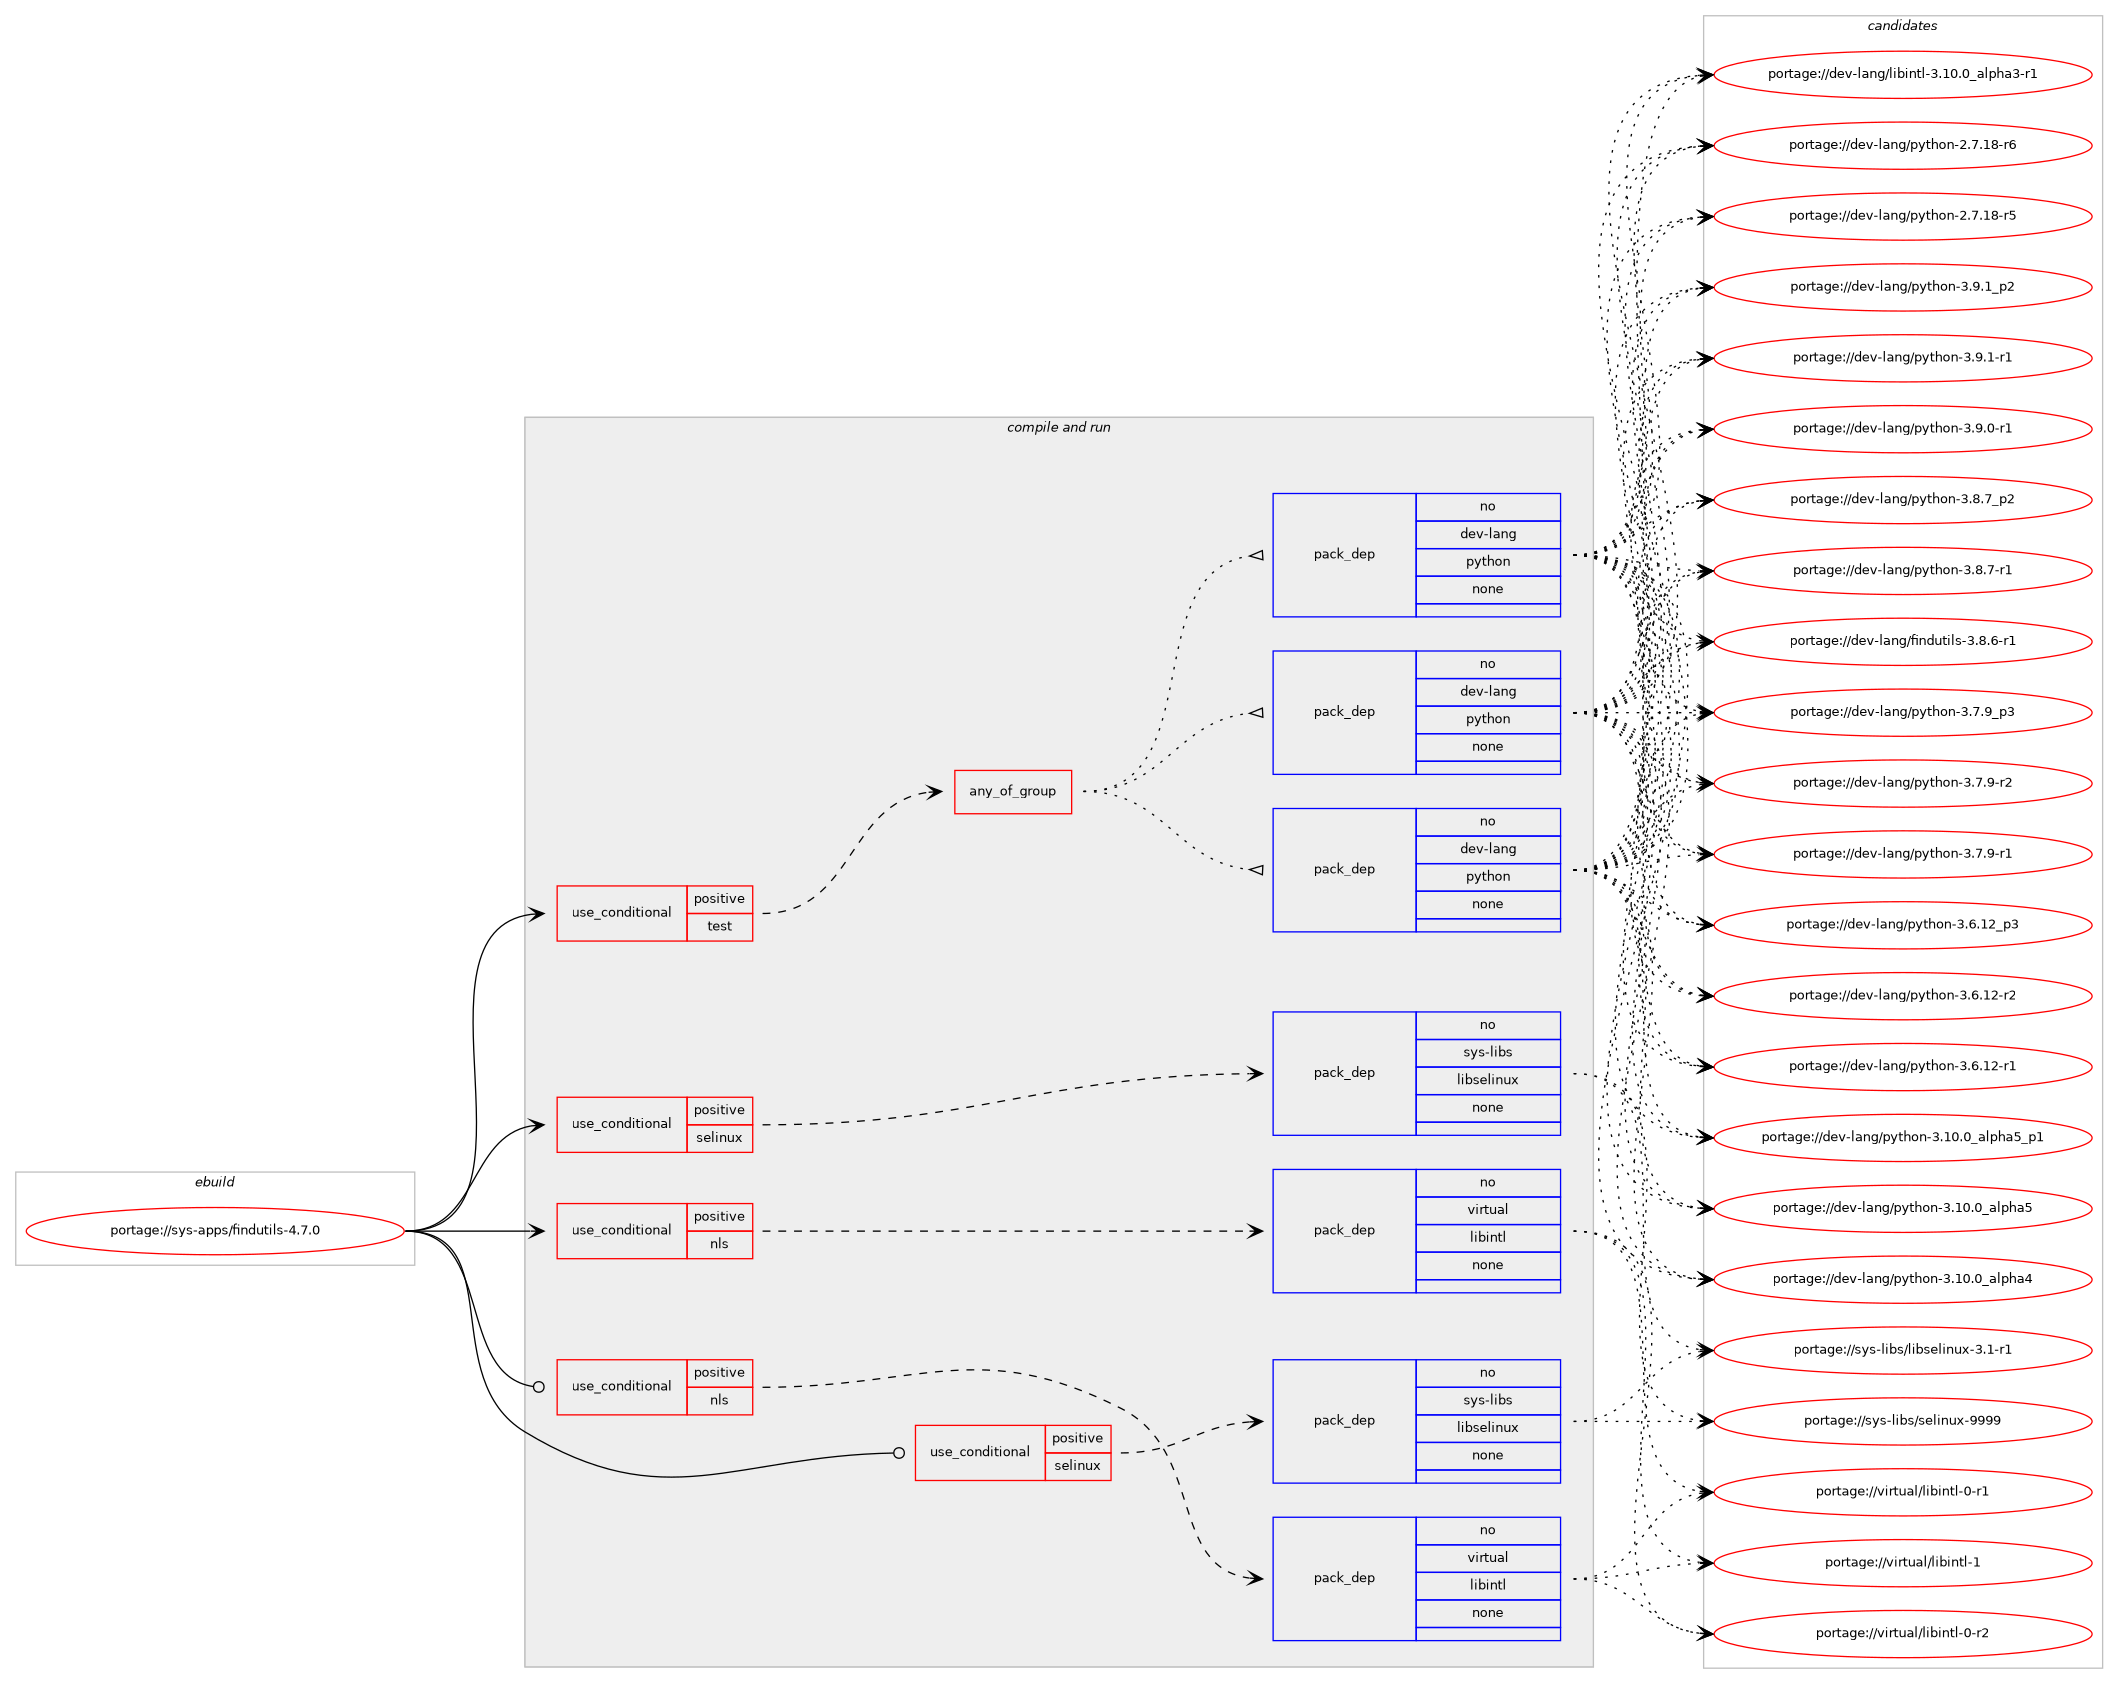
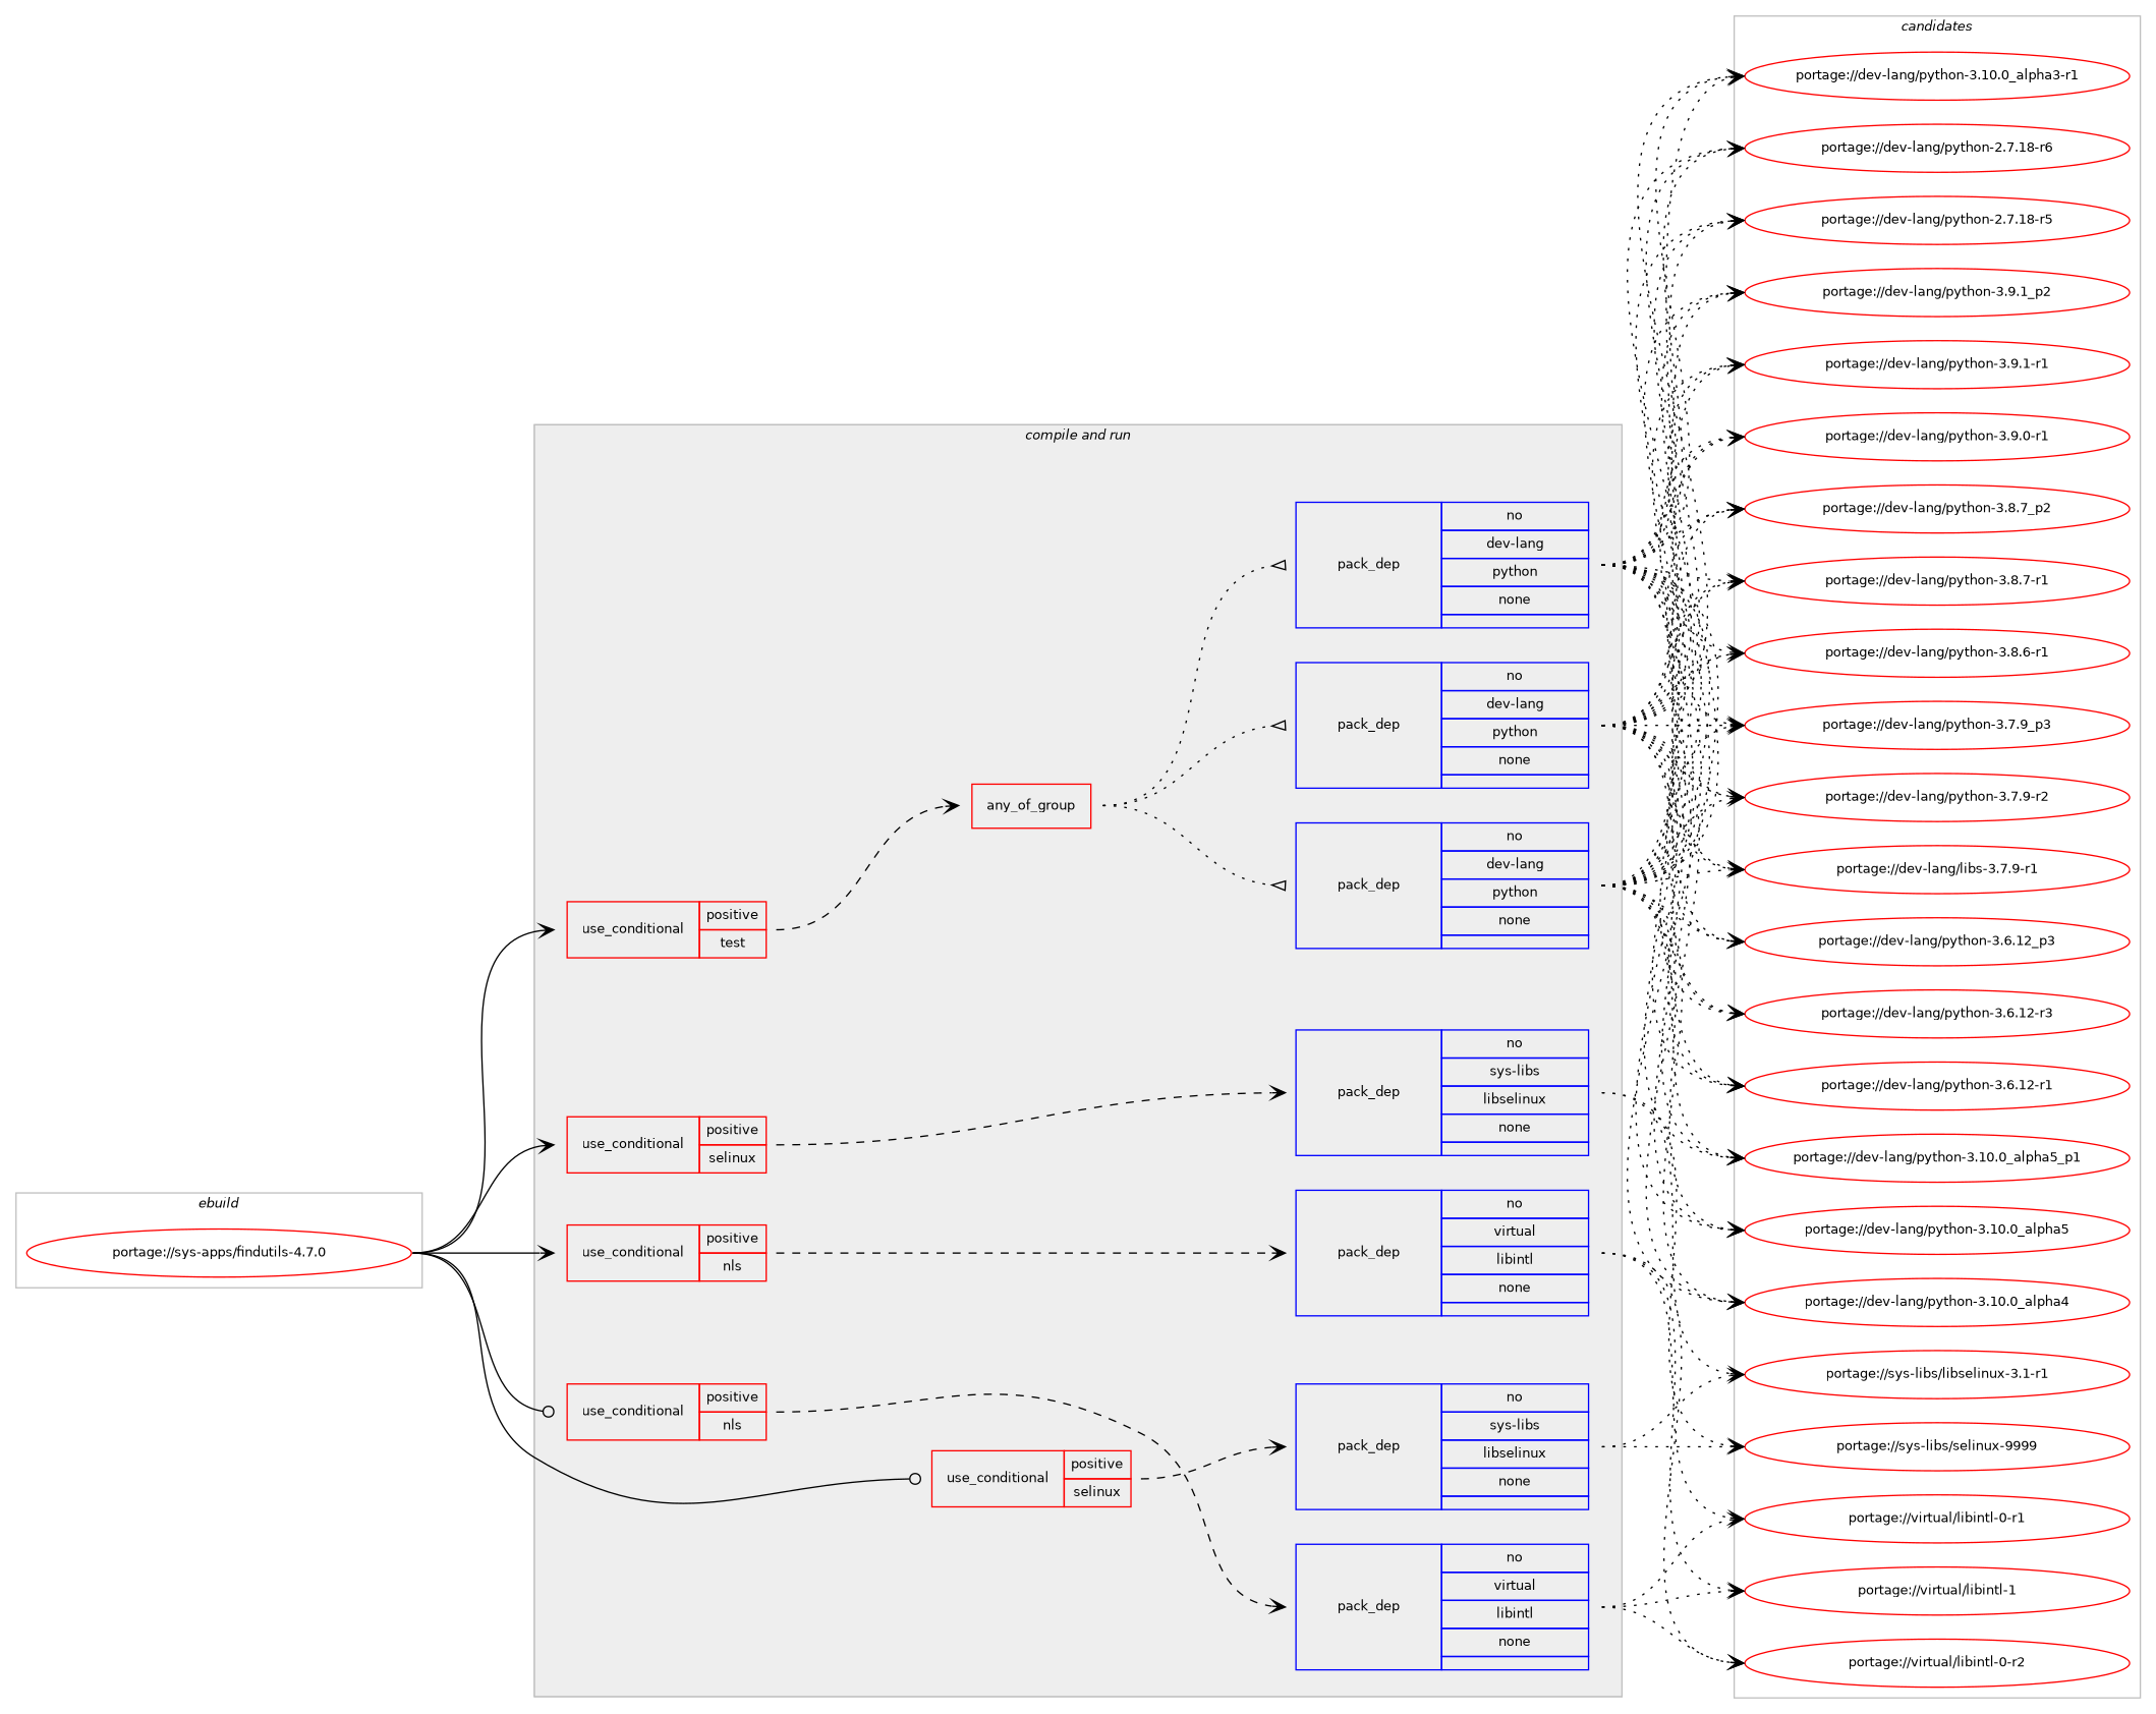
  digraph {
    compound=true
    concentrate=true
    fontname=Helvetica
    fontsize=10
    newrank=true
    rankdir=LR
    ranksep=1.5
    node [color=red fontname=Helvetica fontsize=10]
    edge [arrowhead=vee headport=w style=dotted tailport=e weight=100]
    n1 [label="portage://sys-apps/findutils-4.7.0" width=4]
    n2 [color=blue label=<<TABLE BORDER="0" CELLBORDER="1" CELLSPACING="0" CELLPADDING="4" WIDTH="220"><TR><TD ROWSPAN="6" CELLPADDING="30">pack_dep</TD></TR><TR><TD WIDTH="110">no</TD></TR><TR><TD>virtual</TD></TR><TR><TD>libintl</TD></TR><TR><TD>none</TD></TR><TR><TD></TD></TR></TABLE>> shape=none]
    n3 [label=<<TABLE BORDER="0" CELLBORDER="1" CELLSPACING="0" CELLPADDING="4"><TR><TD ROWSPAN="3" CELLPADDING="10">use_conditional</TD></TR><TR><TD>positive</TD></TR><TR><TD>nls</TD></TR></TABLE>> shape=none]
    n4 [color=blue label=<<TABLE BORDER="0" CELLBORDER="1" CELLSPACING="0" CELLPADDING="4" WIDTH="220"><TR><TD ROWSPAN="6" CELLPADDING="30">pack_dep</TD></TR><TR><TD WIDTH="110">no</TD></TR><TR><TD>sys-libs</TD></TR><TR><TD>libselinux</TD></TR><TR><TD>none</TD></TR><TR><TD></TD></TR></TABLE>> shape=none]
    n5 [label=<<TABLE BORDER="0" CELLBORDER="1" CELLSPACING="0" CELLPADDING="4"><TR><TD ROWSPAN="3" CELLPADDING="10">use_conditional</TD></TR><TR><TD>positive</TD></TR><TR><TD>selinux</TD></TR></TABLE>> shape=none]
    n6 [color=blue label=<<TABLE BORDER="0" CELLBORDER="1" CELLSPACING="0" CELLPADDING="4" WIDTH="220"><TR><TD ROWSPAN="6" CELLPADDING="30">pack_dep</TD></TR><TR><TD WIDTH="110">no</TD></TR><TR><TD>dev-lang</TD></TR><TR><TD>python</TD></TR><TR><TD>none</TD></TR><TR><TD></TD></TR></TABLE>> shape=none]
    n7 [color=blue label=<<TABLE BORDER="0" CELLBORDER="1" CELLSPACING="0" CELLPADDING="4" WIDTH="220"><TR><TD ROWSPAN="6" CELLPADDING="30">pack_dep</TD></TR><TR><TD WIDTH="110">no</TD></TR><TR><TD>dev-lang</TD></TR><TR><TD>python</TD></TR><TR><TD>none</TD></TR><TR><TD></TD></TR></TABLE>> shape=none]
    n8 [color=blue label=<<TABLE BORDER="0" CELLBORDER="1" CELLSPACING="0" CELLPADDING="4" WIDTH="220"><TR><TD ROWSPAN="6" CELLPADDING="30">pack_dep</TD></TR><TR><TD WIDTH="110">no</TD></TR><TR><TD>dev-lang</TD></TR><TR><TD>python</TD></TR><TR><TD>none</TD></TR><TR><TD></TD></TR></TABLE>> shape=none]
    n9 [label=<<TABLE BORDER="0" CELLBORDER="1" CELLSPACING="0" CELLPADDING="4"><TR><TD CELLPADDING="10">any_of_group</TD></TR></TABLE>> shape=none]
    n10 [label=<<TABLE BORDER="0" CELLBORDER="1" CELLSPACING="0" CELLPADDING="4"><TR><TD ROWSPAN="3" CELLPADDING="10">use_conditional</TD></TR><TR><TD>positive</TD></TR><TR><TD>test</TD></TR></TABLE>> shape=none]
    n11 [color=blue label=<<TABLE BORDER="0" CELLBORDER="1" CELLSPACING="0" CELLPADDING="4" WIDTH="220"><TR><TD ROWSPAN="6" CELLPADDING="30">pack_dep</TD></TR><TR><TD WIDTH="110">no</TD></TR><TR><TD>virtual</TD></TR><TR><TD>libintl</TD></TR><TR><TD>none</TD></TR><TR><TD></TD></TR></TABLE>> shape=none]
    n12 [label=<<TABLE BORDER="0" CELLBORDER="1" CELLSPACING="0" CELLPADDING="4"><TR><TD ROWSPAN="3" CELLPADDING="10">use_conditional</TD></TR><TR><TD>positive</TD></TR><TR><TD>nls</TD></TR></TABLE>> shape=none]
    n13 [color=blue label=<<TABLE BORDER="0" CELLBORDER="1" CELLSPACING="0" CELLPADDING="4" WIDTH="220"><TR><TD ROWSPAN="6" CELLPADDING="30">pack_dep</TD></TR><TR><TD WIDTH="110">no</TD></TR><TR><TD>sys-libs</TD></TR><TR><TD>libselinux</TD></TR><TR><TD>none</TD></TR><TR><TD></TD></TR></TABLE>> shape=none]
    n14 [label=<<TABLE BORDER="0" CELLBORDER="1" CELLSPACING="0" CELLPADDING="4"><TR><TD ROWSPAN="3" CELLPADDING="10">use_conditional</TD></TR><TR><TD>positive</TD></TR><TR><TD>selinux</TD></TR></TABLE>> shape=none]
    n15 [label="portage://virtual/libintl-0-r2" width=4]
    n16 [label="portage://virtual/libintl-0-r1" width=4]
    n17 [label="portage://virtual/libintl-1" width=4]
    n18 [label="portage://sys-libs/selinux-9999" width=4]
    n19 [label="portage://sys-libs/libselinux-3.1-r1" width=4]
    n20 [label="portage://dev-lang/python-3.9.1_p2" width=4]
    n21 [label="portage://dev-lang/python-3.9.1-r1" width=4]
    n22 [label="portage://dev-lang/python-3.9.0-r1" width=4]
    n23 [label="portage://dev-lang/python-3.8.7_p2" width=4]
    n24 [label="portage://dev-lang/python-3.8.7-r1" width=4]
-   n25 [label="portage://dev-lang/findutils-3.8.6-r1" width=4]
+   n25 [label="portage://dev-lang/python-3.8.6-r1" width=4]
    n26 [label="portage://dev-lang/python-3.7.9_p3" width=4]
    n27 [label="portage://dev-lang/python-3.7.9-r2" width=4]
-   n28 [label="portage://dev-lang/python-3.7.9-r1" width=4]
+   n28 [label="portage://dev-lang/libs-3.7.9-r1" width=4]
    n29 [label="portage://dev-lang/python-3.6.12_p3" width=4]
-   n30 [label="portage://dev-lang/python-3.6.12-r2" width=4]
+   n30 [label="portage://dev-lang/python-3.6.12-r3" width=4]
    n31 [label="portage://dev-lang/python-3.6.12-r1" width=4]
    n32 [label="portage://dev-lang/python-3.10.0_alpha5_p1" width=4]
    n33 [label="portage://dev-lang/python-3.10.0_alpha5" width=4]
    n34 [label="portage://dev-lang/python-3.10.0_alpha4" width=4]
-   n35 [label="portage://dev-lang/libintl-3.10.0_alpha3-r1" width=4]
+   n35 [label="portage://dev-lang/python-3.10.0_alpha3-r1" width=4]
    n36 [label="portage://dev-lang/python-2.7.18-r6" width=4]
    n37 [label="portage://dev-lang/python-2.7.18-r5" width=4]
    subgraph cluster_1 {
      color=gray
      label=<<i>ebuild</i>>
      rank=same
      n1
    }
    subgraph cluster_2 {
      color=gray
      label=<<i>dependencies</i>>
      subgraph cluster_3 {
        color=gray
        fillcolor="#eeeeee"
        label=<<i>compile</i>>
        style=filled
        subgraph sub_4 {
          color=gray
          fillcolor="#eeeeee"
          label=<<i>compile</i>>
          style=filled
          n3
          subgraph sub_5 {
            color=gray
            fillcolor="#eeeeee"
            label=<<i>compile</i>>
            style=filled
            n2
          }
        }
        subgraph sub_6 {
          color=gray
          fillcolor="#eeeeee"
          label=<<i>compile</i>>
          style=filled
          n5
          subgraph sub_7 {
            color=gray
            fillcolor="#eeeeee"
            label=<<i>compile</i>>
            style=filled
            n4
          }
        }
        subgraph sub_8 {
          color=gray
          fillcolor="#eeeeee"
          label=<<i>compile</i>>
          style=filled
          n10
          subgraph sub_9 {
            color=gray
            fillcolor="#eeeeee"
            label=<<i>compile</i>>
            style=filled
            n9
            subgraph sub_10 {
              color=gray
              fillcolor="#eeeeee"
              label=<<i>compile</i>>
              style=filled
              n6
            }
            subgraph sub_11 {
              color=gray
              fillcolor="#eeeeee"
              label=<<i>compile</i>>
              style=filled
              n7
            }
            subgraph sub_12 {
              color=gray
              fillcolor="#eeeeee"
              label=<<i>compile</i>>
              style=filled
              n8
            }
          }
        }
      }
      subgraph cluster_13 {
        color=gray
        fillcolor="#eeeeee"
        label=<<i>run</i>>
        style=filled
        subgraph sub_14 {
          color=gray
          fillcolor="#eeeeee"
          label=<<i>run</i>>
          style=filled
          n12
          subgraph sub_15 {
            color=gray
            fillcolor="#eeeeee"
            label=<<i>run</i>>
            style=filled
            n11
          }
        }
        subgraph sub_16 {
          color=gray
          fillcolor="#eeeeee"
          label=<<i>run</i>>
          style=filled
          n14
          subgraph sub_17 {
            color=gray
            fillcolor="#eeeeee"
            label=<<i>run</i>>
            style=filled
            n13
          }
        }
      }
      subgraph cluster_18 {
        color=gray
        fillcolor="#eeeeee"
        label=<<i>compile and run</i>>
        style=filled
      }
    }
    subgraph cluster_19 {
      color=gray
      label=<<i>candidates</i>>
      rank=same
      subgraph sub_20 {
        color=black
        label=<<i>candidates</i>>
        nodesep=1
        rank=same
        n15
        n16
        n17
      }
      subgraph sub_21 {
        color=black
        label=<<i>candidates</i>>
        nodesep=1
        rank=same
        n18
        n19
      }
      subgraph sub_22 {
        color=black
        label=<<i>candidates</i>>
        nodesep=1
        rank=same
        n20
        n21
        n22
        n23
        n24
        n25
        n26
        n27
        n28
        n29
        n30
        n31
        n32
        n33
        n34
        n35
        n36
        n37
      }
      subgraph sub_23 {
        color=black
        label=<<i>candidates</i>>
        nodesep=1
        rank=same
        n20
        n21
        n22
        n23
        n24
        n25
        n26
        n27
        n28
        n29
        n30
        n31
        n32
        n33
        n34
        n35
        n36
        n37
      }
      subgraph sub_24 {
        color=black
        label=<<i>candidates</i>>
        nodesep=1
        rank=same
        n20
        n21
        n22
        n23
        n24
        n25
        n26
        n27
        n28
        n29
        n30
        n31
        n32
        n33
        n34
        n35
        n36
        n37
      }
      subgraph sub_25 {
        color=black
        label=<<i>candidates</i>>
        nodesep=1
        rank=same
        n15
        n16
        n17
      }
      subgraph sub_26 {
        color=black
        label=<<i>candidates</i>>
        nodesep=1
        rank=same
        n18
        n19
      }
    }
    n1 -> n3 [style=solid weight=20]
    n1 -> n5 [style=solid weight=20]
    n1 -> n10 [style=solid weight=20]
    n1 -> n12 [arrowhead=odot style=solid weight=20]
    n1 -> n14 [arrowhead=odot style=solid weight=20]
    n2 -> n15
    n2 -> n16
    n2 -> n17
    n3 -> n2 [style=dashed weight=20]
    n4 -> n18
    n4 -> n19
    n5 -> n4 [style=dashed weight=20]
    n6 -> n20
    n6 -> n21
    n6 -> n22
    n6 -> n23
    n6 -> n24
    n6 -> n25
    n6 -> n26
    n6 -> n27
    n6 -> n28
    n6 -> n29
    n6 -> n30
    n6 -> n31
    n6 -> n32
    n6 -> n33
    n6 -> n34
    n6 -> n35
    n6 -> n36
    n6 -> n37
    n7 -> n20
    n7 -> n21
    n7 -> n22
    n7 -> n23
    n7 -> n24
    n7 -> n25
    n7 -> n26
    n7 -> n27
    n7 -> n28
    n7 -> n29
    n7 -> n30
    n7 -> n31
    n7 -> n32
    n7 -> n33
    n7 -> n34
    n7 -> n35
    n7 -> n36
    n7 -> n37
    n8 -> n20
    n8 -> n21
    n8 -> n22
    n8 -> n23
    n8 -> n24
    n8 -> n25
    n8 -> n26
    n8 -> n27
    n8 -> n28
    n8 -> n29
    n8 -> n30
    n8 -> n31
    n8 -> n32
    n8 -> n33
    n8 -> n34
    n8 -> n35
    n8 -> n36
    n8 -> n37
    n9 -> n6 [arrowhead=oinv weight=20]
    n9 -> n7 [arrowhead=oinv weight=20]
    n9 -> n8 [arrowhead=oinv weight=20]
    n10 -> n9 [style=dashed weight=20]
    n11 -> n15
    n11 -> n16
    n11 -> n17
    n12 -> n11 [style=dashed weight=20]
    n13 -> n18
    n13 -> n19
    n14 -> n13 [style=dashed weight=20]
  }
